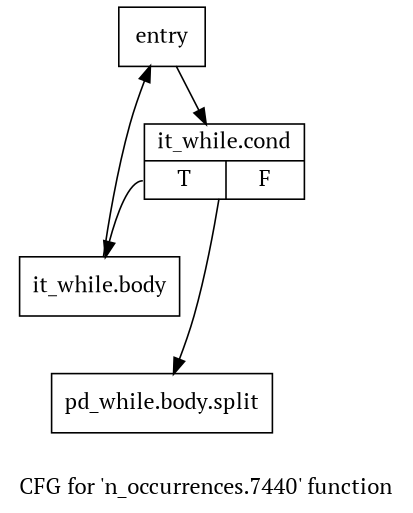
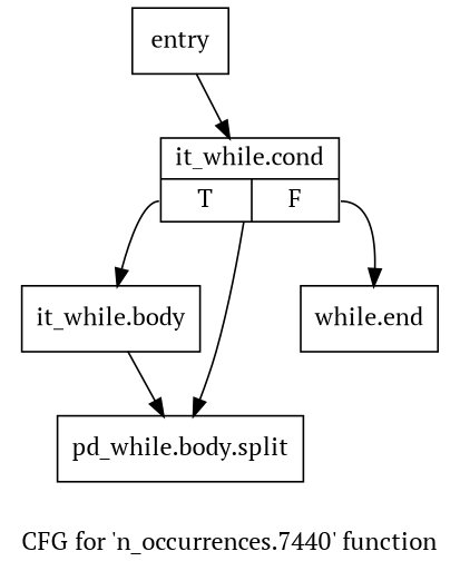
  digraph {
    fontname="PT Serif"
    label="CFG for 'n_occurrences.7440' function"
    node [fontname="PT Serif" shape=record]
    edge [fontname="PT Serif"]
    n1 [label="{entry}"]
    n2 [label="{it_while.cond|{<s0>T|<s1>F}}"]
    n3 [label="{it_while.body}"]
+   n4 [label="{while.end}"]
    n5 [label="{pd_while.body.split}"]
    n1 -> n2
    n2 -> n3 [tailport=s0]
+   n2 -> n4 [tailport=s1]
    n2 -> n5
-   n3 -> n1
+   n3 -> n5
  }
